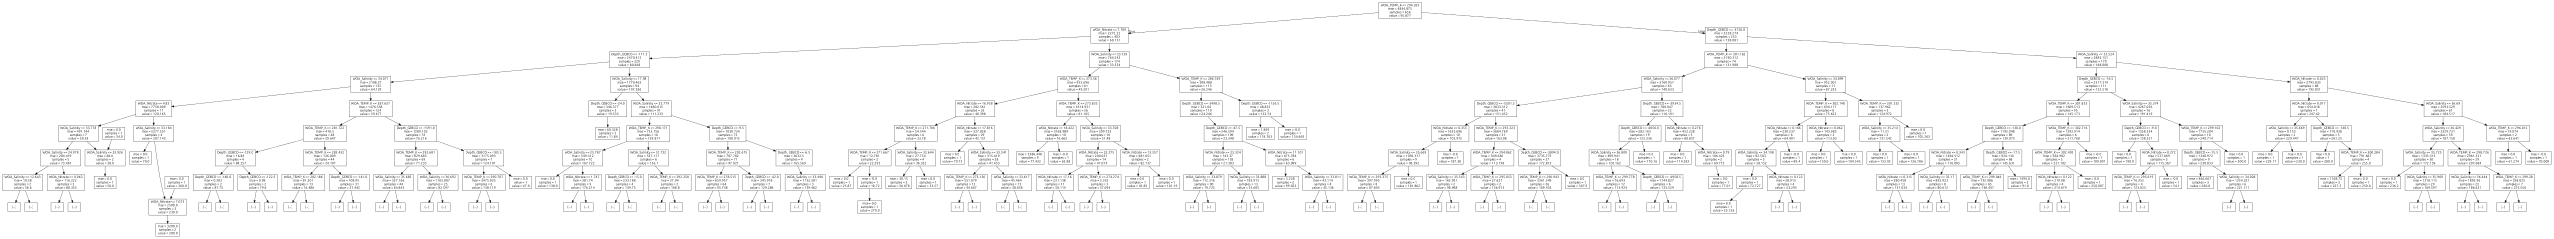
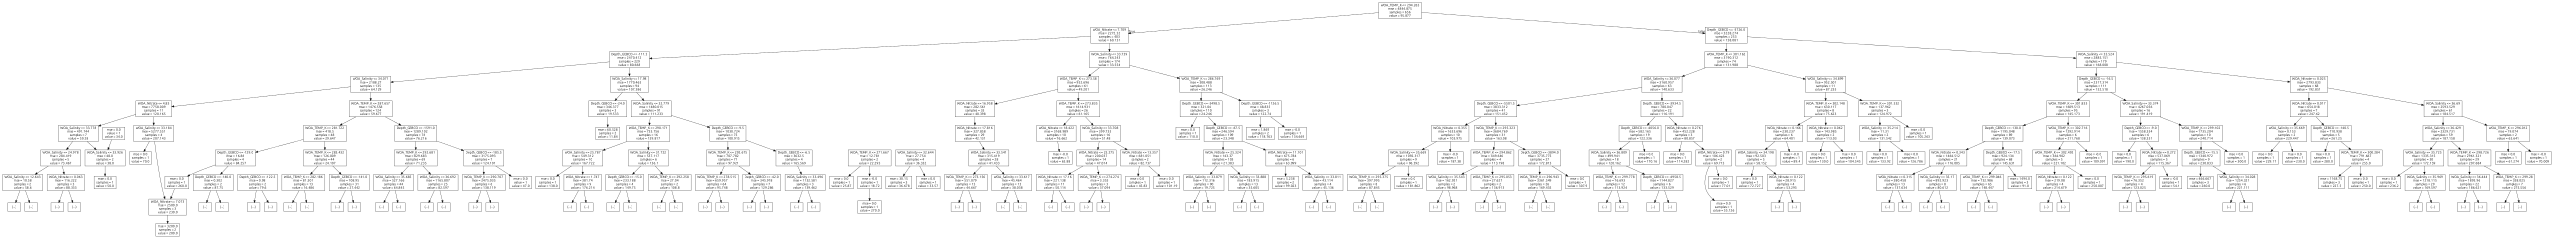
  digraph {
    fontname=Ubuntu
    node [fontname=Ubuntu shape=box]
    edge [fontname=Ubuntu]
    n1 [label="WOA_TEMP_K <= 294.265\nmse = 4844.875\nsamples = 656\nvalue = 95.877"]
    n2 [label="WOA_Nitrate <= 7.709\nmse = 2272.52\nsamples = 403\nvalue = 60.131"]
    n3 [label="Depth_GEBCO <= -3726.0\nmse = 3228.274\nsamples = 253\nvalue = 158.081"]
    n4 [label="Depth_GEBCO <= -111.5\nmse = 2470.412\nsamples = 229\nvalue = 80.668"]
    n5 [label="WOA_Salinity <= 33.739\nmse = 764.243\nsamples = 174\nvalue = 33.554"]
    n6 [label="WOA_TEMP_K <= 301.162\nmse = 3190.312\nsamples = 74\nvalue = 131.988"]
    n7 [label="WOA_Salinity <= 35.524\nmse = 2885.151\nsamples = 179\nvalue = 168.008"]
    n8 [label="WOA_Salinity <= 34.071\nmse = 2188.27\nsamples = 135\nvalue = 64.129"]
    n9 [label="WOA_Salinity <= 17.98\nmse = 1770.465\nsamples = 94\nvalue = 107.386"]
    n10 [label="WOA_TEMP_K <= 273.58\nmse = 952.696\nsamples = 61\nvalue = 49.201"]
    n11 [label="WOA_TEMP_K <= 286.769\nmse = 508.488\nsamples = 113\nvalue = 26.246"]
    n12 [label="WOA_Nitrate <= 4.83\nmse = 7758.009\nsamples = 11\nvalue = 120.165"]
    n13 [label="WOA_TEMP_K <= 287.657\nmse = 1476.558\nsamples = 124\nvalue = 59.677"]
    n14 [label="Depth_GEBCO <= -24.0\nmse = 346.377\nsamples = 3\nvalue = 19.533"]
    n15 [label="WOA_Salinity <= 32.779\nmse = 1480.015\nsamples = 91\nvalue = 111.233"]
    n16 [label="WOA_Salinity <= 33.778\nmse = 491.744\nsamples = 7\nvalue = 59.28"]
    n17 [label="WOA_Salinity <= 33.184\nmse = 5277.551\nsamples = 4\nvalue = 207.143"]
    n18 [label="WOA_TEMP_K <= 281.722\nmse = 418.5\nsamples = 48\nvalue = 29.647"]
    n19 [label="Depth_GEBCO <= -1591.0\nmse = 1289.102\nsamples = 76\nvalue = 76.216"]
    n20 [label="WOA_Salinity <= 24.978\nmse = 284.419\nsamples = 5\nvalue = 73.467"]
    n21 [label="WOA_Salinity <= 33.926\nmse = 48.0\nsamples = 2\nvalue = 38.0"]
    n22 [label="mse = 0.0\nsamples = 1\nvalue = 70.0"]
    n23 [label="WOA_Nitrate <= 7.073\nmse = 2500.0\nsamples = 3\nvalue = 230.0"]
    n24 [label="WOA_Salinity <= 12.643\nmse = 10.58\nsamples = 2\nvalue = 58.6"]
    n25 [label="WOA_Nitrate <= 0.063\nmse = 116.222\nsamples = 3\nvalue = 88.333"]
    n26 [label="mse = 0.0\nsamples = 1\nvalue = 50.0"]
    n27 [label="(...)"]
    n28 [label="(...)"]
    n29 [label="(...)"]
    n30 [label="(...)"]
-   n31 [label="mse = 0.0\nsamples = 1\nvalue = 34.0"]
+   n31 [label="mse = 0.0\nvalue = 1\nvalue = 34.0"]
    n32 [label="mse = 3200.0\nsamples = 2\nvalue = 200.0"]
    n33 [label="mse = 0.0\nsamples = 1\nvalue = 260.0"]
    n34 [label="Depth_GEBCO <= -129.0\nmse = 16.86\nsamples = 4\nvalue = 84.257"]
    n35 [label="WOA_TEMP_K <= 283.432\nmse = 126.009\nsamples = 44\nvalue = 24.107"]
    n36 [label="WOA_TEMP_K <= 292.681\nmse = 829.683\nsamples = 69\nvalue = 71.235"]
    n37 [label="Depth_GEBCO <= -185.5\nmse = 3175.093\nsamples = 7\nvalue = 124.101"]
    n38 [label="Depth_GEBCO <= -140.0\nmse = 0.302\nsamples = 2\nvalue = 87.75"]
    n39 [label="Depth_GEBCO <= -122.5\nmse = 0.98\nsamples = 2\nvalue = 79.6"]
    n40 [label="WOA_TEMP_K <= 282.186\nmse = 81.501\nsamples = 13\nvalue = 16.486"]
    n41 [label="Depth_GEBCO <= -141.0\nmse = 108.95\nsamples = 31\nvalue = 27.442"]
    n42 [label="(...)"]
    n43 [label="(...)"]
    n44 [label="(...)"]
    n45 [label="(...)"]
    n46 [label="(...)"]
    n47 [label="(...)"]
    n48 [label="(...)"]
    n49 [label="(...)"]
    n50 [label="WOA_Salinity <= 35.685\nmse = 527.166\nsamples = 44\nvalue = 64.845"]
    n51 [label="WOA_Salinity <= 36.692\nmse = 1165.807\nsamples = 25\nvalue = 82.597"]
    n52 [label="WOA_TEMP_K <= 290.707\nmse = 2475.035\nsamples = 6\nvalue = 138.119"]
    n53 [label="mse = 0.0\nvalue = 1\nvalue = 47.0"]
    n54 [label="(...)"]
    n55 [label="(...)"]
    n56 [label="(...)"]
    n57 [label="(...)"]
    n58 [label="(...)"]
    n59 [label="(...)"]
    n60 [label="mse = 60.528\nsamples = 2\nvalue = 11.84"]
    n61 [label="WOA_TEMP_K <= 290.171\nmse = 733.756\nsamples = 16\nvalue = 159.817"]
    n62 [label="Depth_GEBCO <= -9.5\nmse = 1030.724\nsamples = 75\nvalue = 100.915"]
    n63 [label="WOA_Salinity <= 25.787\nmse = 549.312\nsamples = 10\nvalue = 167.722"]
    n64 [label="WOA_Salinity <= 31.722\nmse = 537.117\nsamples = 6\nvalue = 136.1"]
    n65 [label="WOA_TEMP_K <= 292.675\nmse = 707.782\nsamples = 71\nvalue = 97.921"]
    n66 [label="Depth_GEBCO <= -6.5\nmse = 3632.5\nsamples = 4\nvalue = 165.569"]
    n67 [label="mse = 0.0\nsamples = 1\nvalue = 138.0"]
    n68 [label="WOA_Nitrate <= 1.747\nmse = 381.74\nsamples = 9\nvalue = 176.214"]
    n69 [label="Depth_GEBCO <= -15.0\nmse = 233.188\nsamples = 4\nvalue = 149.75"]
    n70 [label="WOA_TEMP_K <= 292.258\nmse = 27.04\nsamples = 2\nvalue = 108.8"]
    n71 [label="(...)"]
    n72 [label="(...)"]
    n73 [label="(...)"]
    n74 [label="(...)"]
    n75 [label="(...)"]
    n76 [label="(...)"]
    n77 [label="WOA_TEMP_K <= 278.515\nmse = 659.957\nsamples = 64\nvalue = 95.748"]
    n78 [label="Depth_GEBCO <= -42.0\nmse = 345.918\nsamples = 7\nvalue = 129.286"]
    n79 [label="WOA_Salinity <= 33.496\nmse = 1132.581\nsamples = 3\nvalue = 139.462"]
    n80 [label="(...)"]
    n81 [label="(...)"]
    n82 [label="(...)"]
    n83 [label="(...)"]
    n84 [label="mse = 0.0\nsamples = 1\nvalue = 270.0"]
    n85 [label="(...)"]
    n86 [label="(...)"]
    n87 [label="WOA_Nitrate <= 16.958\nmse = 282.561\nsamples = 35\nvalue = 40.398"]
    n88 [label="WOA_TEMP_K <= 273.835\nmse = 1614.931\nsamples = 26\nvalue = 61.165"]
    n89 [label="Depth_GEBCO <= -5498.5\nmse = 321.04\nsamples = 110\nvalue = 24.246"]
    n90 [label="Depth_GEBCO <= -1126.5\nmse = 48.835\nsamples = 3\nvalue = 122.74"]
-   n91 [label="WOA_TEMP_K <= 271.706\nmse = 54.344\nsamples = 6\nvalue = 33.78"]
    n92 [label="WOA_Nitrate <= 17.816\nmse = 327.858\nsamples = 29\nvalue = 42.131"]
    n93 [label="WOA_Nitrate <= 18.422\nmse = 3168.989\nsamples = 10\nvalue = 76.662"]
    n94 [label="WOA_Salinity <= 33.708\nmse = 399.735\nsamples = 16\nvalue = 51.48"]
    n95 [label="WOA_TEMP_K <= 271.667\nmse = 12.781\nsamples = 2\nvalue = 22.295"]
    n96 [label="WOA_Salinity <= 32.644\nmse = 27.754\nsamples = 4\nvalue = 36.332"]
-   n97 [label="mse = 0.0\nsamples = 1\nvalue = 70.73"]
    n98 [label="WOA_Salinity <= 33.541\nmse = 315.419\nsamples = 28\nvalue = 41.433"]
    n99 [label="mse = 0.0\nsamples = 1\nvalue = 25.87"]
    n100 [label="mse = -0.0\nsamples = 1\nvalue = 18.72"]
    n101 [label="mse = 30.15\nsamples = 3\nvalue = 36.678"]
    n102 [label="mse = 0.0\nsamples = 1\nvalue = 33.57"]
    n103 [label="WOA_TEMP_K <= 273.156\nmse = 551.079\nsamples = 15\nvalue = 44.667"]
    n104 [label="WOA_Salinity <= 33.617\nmse = 45.464\nsamples = 13\nvalue = 38.038"]
    n105 [label="(...)"]
    n106 [label="(...)"]
    n107 [label="(...)"]
    n108 [label="(...)"]
-   n109 [label="mse = 3386.448\nsamples = 9\nvalue = 77.432"]
    n110 [label="mse = -0.0\nsamples = 1\nvalue = 65.88"]
    n111 [label="WOA_Nitrate <= 25.275\nmse = 200.037\nsamples = 14\nvalue = 47.014"]
    n112 [label="WOA_Nitrate <= 13.357\nmse = 681.051\nsamples = 2\nvalue = 82.737"]
    n113 [label="WOA_Nitrate <= 17.16\nmse = 221.138\nsamples = 11\nvalue = 50.114"]
    n114 [label="WOA_TEMP_K <= 274.274\nmse = 3.355\nsamples = 3\nvalue = 37.094"]
    n115 [label="mse = 0.0\nsamples = 1\nvalue = 45.83"]
    n116 [label="mse = 0.0\nsamples = 1\nvalue = 101.19"]
    n117 [label="(...)"]
    n118 [label="(...)"]
    n119 [label="(...)"]
    n120 [label="(...)"]
+   n121 [label="mse = 0.0\nsamples = 1\nvalue = 110.0"]
    n122 [label="Depth_GEBCO <= -67.5\nmse = 246.594\nsamples = 109\nvalue = 23.348"]
    n123 [label="mse = 1.869\nsamples = 2\nvalue = 118.763"]
    n124 [label="mse = -0.0\nsamples = 1\nvalue = 134.669"]
    n125 [label="WOA_Nitrate <= 25.324\nmse = 143.37\nsamples = 103\nvalue = 21.383"]
    n126 [label="WOA_Nitrate <= 11.101\nmse = 675.784\nsamples = 6\nvalue = 63.099"]
    n127 [label="WOA_Salinity <= 33.879\nmse = 112.316\nsamples = 90\nvalue = 19.725"]
    n128 [label="WOA_Salinity <= 33.888\nmse = 183.915\nsamples = 13\nvalue = 35.605"]
    n129 [label="mse = 5.238\nsamples = 2\nvalue = 99.023"]
    n130 [label="WOA_Salinity <= 33.811\nmse = 43.114\nsamples = 4\nvalue = 45.136"]
    n131 [label="(...)"]
    n132 [label="(...)"]
    n133 [label="(...)"]
    n134 [label="(...)"]
    n135 [label="(...)"]
    n136 [label="(...)"]
    n137 [label="WOA_Salinity <= 36.077\nmse = 3160.957\nsamples = 63\nvalue = 140.633"]
    n138 [label="WOA_Salinity <= 34.899\nmse = 952.501\nsamples = 11\nvalue = 87.235"]
    n139 [label="Depth_GEBCO <= -16.5\nmse = 2317.314\nsamples = 111\nvalue = 152.518"]
    n140 [label="WOA_Nitrate <= 0.025\nmse = 2793.833\nsamples = 68\nvalue = 192.851"]
    n141 [label="Depth_GEBCO <= -5501.5\nmse = 3833.312\nsamples = 41\nvalue = 151.452"]
    n142 [label="Depth_GEBCO <= -3934.5\nmse = 780.047\nsamples = 22\nvalue = 116.191"]
    n143 [label="WOA_TEMP_K <= 302.148\nmse = 630.117\nsamples = 8\nvalue = 75.623"]
    n144 [label="WOA_TEMP_K <= 301.532\nmse = 137.962\nsamples = 3\nvalue = 124.972"]
    n145 [label="WOA_Nitrate <= 0.355\nmse = 1633.696\nsamples = 10\nvalue = 103.975"]
    n146 [label="WOA_TEMP_K <= 295.323\nmse = 3684.769\nsamples = 31\nvalue = 163.08"]
    n147 [label="Depth_GEBCO <= -4056.0\nmse = 582.165\nsamples = 19\nvalue = 122.336"]
    n148 [label="WOA_Nitrate <= 0.276\nmse = 452.228\nsamples = 3\nvalue = 80.857"]
    n149 [label="WOA_Salinity <= 35.669\nmse = 1092.317\nsamples = 9\nvalue = 96.392"]
    n150 [label="mse = -0.0\nsamples = 1\nvalue = 187.38"]
    n151 [label="WOA_TEMP_K <= 294.862\nmse = 449.646\nsamples = 4\nvalue = 113.198"]
    n152 [label="Depth_GEBCO <= -3894.0\nmse = 3735.775\nsamples = 27\nvalue = 172.813"]
    n153 [label="WOA_TEMP_K <= 295.375\nmse = 397.995\nsamples = 8\nvalue = 87.845"]
    n154 [label="mse = 0.0\nsamples = 1\nvalue = 181.862"]
    n155 [label="(...)"]
    n156 [label="(...)"]
    n157 [label="WOA_Salinity <= 35.543\nmse = 162.921\nsamples = 2\nvalue = 98.968"]
    n158 [label="WOA_TEMP_K <= 295.053\nmse = 27.627\nsamples = 2\nvalue = 136.913"]
    n159 [label="WOA_TEMP_K <= 296.943\nmse = 3361.549\nsamples = 26\nvalue = 169.435"]
    n160 [label="mse = 0.0\nsamples = 1\nvalue = 307.9"]
    n161 [label="(...)"]
    n162 [label="(...)"]
    n163 [label="(...)"]
    n164 [label="(...)"]
    n165 [label="(...)"]
    n166 [label="(...)"]
    n167 [label="WOA_Salinity <= 36.809\nmse = 499.941\nsamples = 18\nvalue = 120.162"]
    n168 [label="mse = 0.0\nsamples = 1\nvalue = 170.16"]
    n169 [label="mse = 0.0\nsamples = 1\nvalue = 114.282"]
    n170 [label="WOA_Nitrate <= 0.79\nmse = 106.423\nsamples = 2\nvalue = 69.715"]
    n171 [label="WOA_TEMP_K <= 299.778\nmse = 76.693\nsamples = 12\nvalue = 113.924"]
    n172 [label="Depth_GEBCO <= -4958.5\nmse = 1144.827\nsamples = 6\nvalue = 133.529"]
    n173 [label="(...)"]
    n174 [label="(...)"]
    n175 [label="(...)"]
    n176 [label="(...)"]
    n177 [label="mse = 0.0\nsamples = 1\nvalue = 55.126"]
    n178 [label="mse = 0.0\nsamples = 1\nvalue = 77.01"]
    n179 [label="WOA_Nitrate <= 0.166\nmse = 230.237\nsamples = 6\nvalue = 64.401"]
    n180 [label="WOA_Nitrate <= 0.062\nmse = 143.985\nsamples = 2\nvalue = 113.03"]
    n181 [label="WOA_Salinity <= 35.214\nmse = 11.31\nsamples = 2\nvalue = 131.542"]
    n182 [label="mse = 0.0\nsamples = 1\nvalue = 105.263"]
    n183 [label="WOA_Salinity <= 34.198\nmse = 92.503\nsamples = 5\nvalue = 58.152"]
    n184 [label="mse = -0.0\nsamples = 1\nvalue = 89.4"]
    n185 [label="mse = 0.0\nsamples = 1\nvalue = 130.0"]
    n186 [label="mse = 0.0\nsamples = 1\nvalue = 104.545"]
    n187 [label="mse = 0.0\nsamples = 1\nvalue = 72.727"]
    n188 [label="WOA_Nitrate <= 0.122\nmse = 28.915\nsamples = 4\nvalue = 53.293"]
    n189 [label="(...)"]
    n190 [label="(...)"]
    n191 [label="mse = 0.0\nsamples = 1\nvalue = 133.92"]
    n192 [label="mse = 0.0\nsamples = 1\nvalue = 126.786"]
    n193 [label="WOA_TEMP_K <= 301.833\nmse = 1609.513\nsamples = 95\nvalue = 145.173"]
    n194 [label="WOA_Salinity <= 33.374\nmse = 4267.056\nsamples = 16\nvalue = 191.419"]
    n195 [label="WOA_Nitrate <= 0.017\nmse = 654.018\nsamples = 7\nvalue = 247.62"]
    n196 [label="WOA_Salinity <= 36.69\nmse = 2593.529\nsamples = 61\nvalue = 184.517"]
    n197 [label="Depth_GEBCO <= -130.0\nmse = 1195.048\nsamples = 89\nvalue = 139.073"]
    n198 [label="WOA_TEMP_K <= 302.716\nmse = 1292.914\nsamples = 6\nvalue = 211.768"]
    n199 [label="Depth_GEBCO <= -9.0\nmse = 1558.354\nsamples = 6\nvalue = 138.331"]
    n200 [label="WOA_TEMP_K <= 299.102\nmse = 1735.204\nsamples = 10\nvalue = 240.714"]
    n201 [label="WOA_Nitrate <= 0.343\nmse = 1464.512\nsamples = 21\nvalue = 116.005"]
    n202 [label="Depth_GEBCO <= -17.5\nmse = 924.134\nsamples = 68\nvalue = 145.631"]
    n203 [label="WOA_TEMP_K <= 302.492\nmse = 364.902\nsamples = 5\nvalue = 221.102"]
    n204 [label="mse = -0.0\nsamples = 1\nvalue = 109.091"]
    n205 [label="WOA_Nitrate <= 0.315\nmse = 580.458\nsamples = 13\nvalue = 137.634"]
    n206 [label="WOA_Salinity <= 35.17\nmse = 892.923\nsamples = 8\nvalue = 80.612"]
    n207 [label="WOA_TEMP_K <= 299.046\nmse = 732.986\nsamples = 65\nvalue = 148.447"]
    n208 [label="mse = 1494.0\nsamples = 3\nvalue = 91.0"]
    n209 [label="(...)"]
    n210 [label="(...)"]
    n211 [label="(...)"]
    n212 [label="(...)"]
    n213 [label="(...)"]
    n214 [label="(...)"]
    n215 [label="WOA_Nitrate <= 0.122\nmse = 219.08\nsamples = 4\nvalue = 214.679"]
    n216 [label="mse = 0.0\nsamples = 1\nvalue = 250.007"]
    n217 [label="(...)"]
    n218 [label="(...)"]
    n219 [label="mse = 0.0\nsamples = 1\nvalue = 190.0"]
    n220 [label="WOA_Nitrate <= 0.272\nmse = 537.069\nsamples = 5\nvalue = 115.367"]
    n221 [label="Depth_GEBCO <= -15.5\nmse = 1340.972\nsamples = 9\nvalue = 230.833"]
    n222 [label="mse = 0.0\nsamples = 1\nvalue = 300.0"]
    n223 [label="WOA_TEMP_K <= 295.619\nmse = 76.352\nsamples = 4\nvalue = 123.025"]
    n224 [label="mse = -0.0\nsamples = 1\nvalue = 54.1"]
    n225 [label="(...)"]
    n226 [label="(...)"]
    n227 [label="mse = 466.667\nsamples = 3\nvalue = 260.0"]
    n228 [label="WOA_Salinity <= 34.028\nmse = 1254.321\nsamples = 6\nvalue = 221.111"]
    n229 [label="(...)"]
    n230 [label="(...)"]
    n231 [label="WOA_Salinity <= 35.669\nmse = 0.153\nsamples = 2\nvalue = 229.447"]
    n232 [label="Depth_GEBCO <= -140.5\nmse = 710.938\nsamples = 5\nvalue = 261.25"]
    n233 [label="WOA_Salinity <= 36.429\nmse = 2329.731\nsamples = 59\nvalue = 187.158"]
    n234 [label="WOA_TEMP_K <= 296.012\nmse = 19.074\nsamples = 2\nvalue = 65.641"]
    n235 [label="mse = 0.0\nsamples = 1\nvalue = 229.17"]
    n236 [label="mse = 0.0\nsamples = 1\nvalue = 230.0"]
-   n237 [label="mse = 0.0\nvalue = 1\nvalue = 280.0"]
+   n237 [label="mse = 0.0\nsamples = 1\nvalue = 280.0"]
    n238 [label="WOA_TEMP_K <= 300.284\nmse = 791.667\nsamples = 4\nvalue = 255.0"]
    n239 [label="mse = 1168.75\nsamples = 3\nvalue = 227.5"]
    n240 [label="mse = 0.0\nsamples = 1\nvalue = 250.0"]
    n241 [label="WOA_Salinity <= 35.725\nmse = 1335.315\nsamples = 30\nvalue = 172.159"]
    n242 [label="WOA_TEMP_K <= 298.726\nmse = 2961.321\nsamples = 29\nvalue = 207.684"]
    n243 [label="mse = 0.0\nsamples = 1\nvalue = 61.274"]
    n244 [label="mse = -0.0\nsamples = 1\nvalue = 70.009"]
    n245 [label="mse = 0.0\nsamples = 1\nvalue = 236.2"]
    n246 [label="WOA_Salinity <= 35.969\nmse = 1218.115\nsamples = 29\nvalue = 169.597"]
    n247 [label="WOA_Salinity <= 36.444\nmse = 1895.96\nsamples = 22\nvalue = 186.621"]
    n248 [label="WOA_TEMP_K <= 299.28\nmse = 358.025\nsamples = 7\nvalue = 275.556"]
    n249 [label="(...)"]
    n250 [label="(...)"]
    n251 [label="(...)"]
    n252 [label="(...)"]
    n253 [label="(...)"]
    n254 [label="(...)"]
    n1 -> n2 [headlabel=True labelangle=45 labeldistance=2.5]
    n1 -> n3 [headlabel=False labelangle=-45 labeldistance=2.5]
    n2 -> n4
    n2 -> n5
    n3 -> n6
    n3 -> n7
    n4 -> n8
    n4 -> n9
    n5 -> n10
    n5 -> n11
    n6 -> n137
    n6 -> n138
    n7 -> n139
    n7 -> n140
    n8 -> n12
    n8 -> n13
    n9 -> n14
    n9 -> n15
    n10 -> n87
    n10 -> n88
    n11 -> n89
    n11 -> n90
    n12 -> n16
    n12 -> n17
    n13 -> n18
    n13 -> n19
    n14 -> n60
    n15 -> n61
    n15 -> n62
    n16 -> n20
    n16 -> n21
    n17 -> n22
    n17 -> n23
    n18 -> n34
    n18 -> n35
    n19 -> n36
    n19 -> n37
    n20 -> n24
    n20 -> n25
    n21 -> n26
    n23 -> n32
    n24 -> n27
    n24 -> n28
    n25 -> n29
    n25 -> n30
    n31 -> n21
    n33 -> n23
    n34 -> n38
-   n34 -> n39
+   n34 -> n33
    n35 -> n40
    n35 -> n41
    n36 -> n50
    n36 -> n51
    n37 -> n52
    n37 -> n53
    n38 -> n42
    n38 -> n43
    n39 -> n44
    n39 -> n45
    n40 -> n46
    n40 -> n47
    n41 -> n48
    n41 -> n49
    n50 -> n54
    n50 -> n55
    n51 -> n56
    n51 -> n57
    n52 -> n58
    n52 -> n59
    n61 -> n63
    n61 -> n64
    n62 -> n65
    n62 -> n66
    n63 -> n67
    n63 -> n68
    n64 -> n69
    n64 -> n70
    n65 -> n77
    n65 -> n78
    n66 -> n79
    n68 -> n71
    n68 -> n72
    n69 -> n73
    n69 -> n74
    n70 -> n75
    n70 -> n76
    n77 -> n80
    n77 -> n81
    n78 -> n82
    n78 -> n83
    n79 -> n85
    n79 -> n86
-   n87 -> n91
    n87 -> n92
    n88 -> n93
    n88 -> n94
+   n89 -> n121
    n89 -> n122
    n90 -> n123
    n90 -> n124
-   n91 -> n95
-   n91 -> n96
-   n92 -> n97
    n92 -> n98
-   n93 -> n109
    n93 -> n110
    n94 -> n111
    n94 -> n112
    n95 -> n99
    n95 -> n100
    n96 -> n101
    n96 -> n102
    n98 -> n103
    n98 -> n104
    n100 -> n84
    n103 -> n105
    n103 -> n106
    n104 -> n107
    n104 -> n108
    n111 -> n113
    n111 -> n114
    n112 -> n115
    n112 -> n116
    n113 -> n117
    n113 -> n118
    n114 -> n119
    n114 -> n120
    n122 -> n125
    n122 -> n126
    n125 -> n127
    n125 -> n128
    n126 -> n129
    n126 -> n130
    n127 -> n131
    n127 -> n132
    n128 -> n133
    n128 -> n134
    n130 -> n135
    n130 -> n136
    n137 -> n141
    n137 -> n142
    n138 -> n143
    n138 -> n144
    n139 -> n193
    n139 -> n194
    n140 -> n195
    n140 -> n196
    n141 -> n145
    n141 -> n146
    n142 -> n147
    n142 -> n148
    n143 -> n179
    n143 -> n180
    n144 -> n181
    n144 -> n182
    n145 -> n149
    n145 -> n150
    n146 -> n151
    n146 -> n152
    n147 -> n167
    n147 -> n168
    n148 -> n169
    n148 -> n170
    n149 -> n153
    n149 -> n154
    n151 -> n157
    n151 -> n158
    n152 -> n159
    n152 -> n160
    n153 -> n155
    n153 -> n156
    n157 -> n161
    n157 -> n162
    n158 -> n163
    n158 -> n164
    n159 -> n165
    n159 -> n166
    n167 -> n171
    n167 -> n172
-   n187 -> n177
+   n170 -> n177
    n170 -> n178
    n171 -> n173
    n171 -> n174
    n172 -> n175
    n172 -> n176
    n179 -> n183
    n179 -> n184
    n180 -> n185
    n180 -> n186
    n181 -> n191
    n181 -> n192
    n183 -> n187
    n183 -> n188
    n188 -> n189
    n188 -> n190
    n193 -> n197
    n193 -> n198
    n194 -> n199
    n194 -> n200
    n195 -> n231
    n195 -> n232
    n196 -> n233
    n196 -> n234
    n197 -> n201
    n197 -> n202
    n198 -> n203
    n198 -> n204
    n199 -> n219
    n199 -> n220
    n200 -> n221
    n200 -> n222
    n201 -> n205
    n201 -> n206
    n202 -> n207
    n202 -> n208
    n203 -> n215
    n203 -> n216
    n205 -> n209
    n205 -> n210
    n206 -> n211
    n206 -> n212
    n207 -> n213
    n207 -> n214
    n215 -> n217
    n215 -> n218
    n220 -> n223
    n220 -> n224
    n221 -> n227
    n221 -> n228
    n223 -> n225
    n223 -> n226
    n228 -> n229
    n228 -> n230
    n231 -> n235
    n231 -> n236
    n232 -> n237
    n232 -> n238
    n233 -> n241
    n233 -> n242
    n234 -> n243
    n234 -> n244
    n238 -> n239
    n238 -> n240
    n241 -> n245
    n241 -> n246
    n242 -> n247
    n242 -> n248
    n246 -> n249
    n246 -> n250
    n247 -> n251
    n247 -> n252
    n248 -> n253
    n248 -> n254
  }
